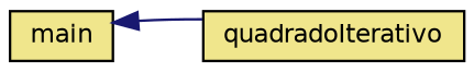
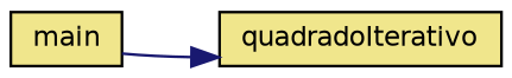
  digraph {
    rankdir=LR
    node [color=black fillcolor=khaki fontname=Helvetica fontsize=10 shape=record style=filled]
    n1 [fontcolor=black height=0.2 label=main width=0.4]
    n2 [height=0.2 label=quadradoIterativo width=0.4]
-   n2 -> n1 [color=midnightblue fontname=Helvetica fontsize=10 labelfontname=Helvetica labelfontsize=10 style=solid]
+   n1 -> n2 [color=midnightblue fontname=Helvetica fontsize=10 labelfontname=Helvetica labelfontsize=10 style=solid]
  }
